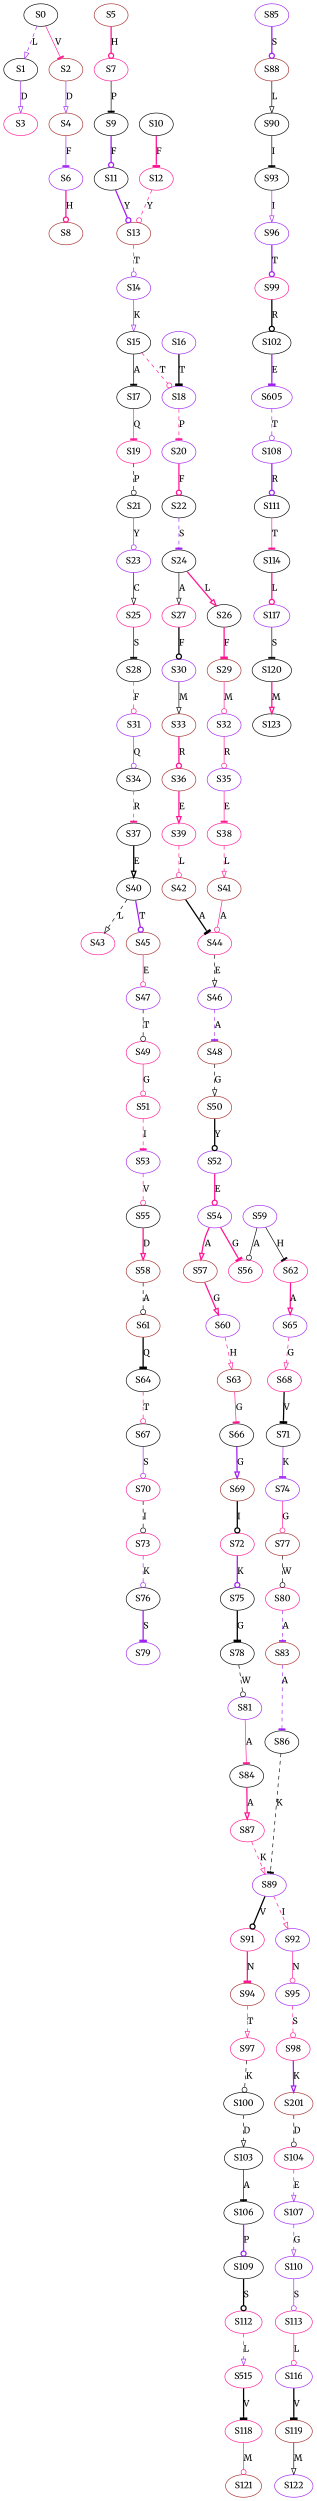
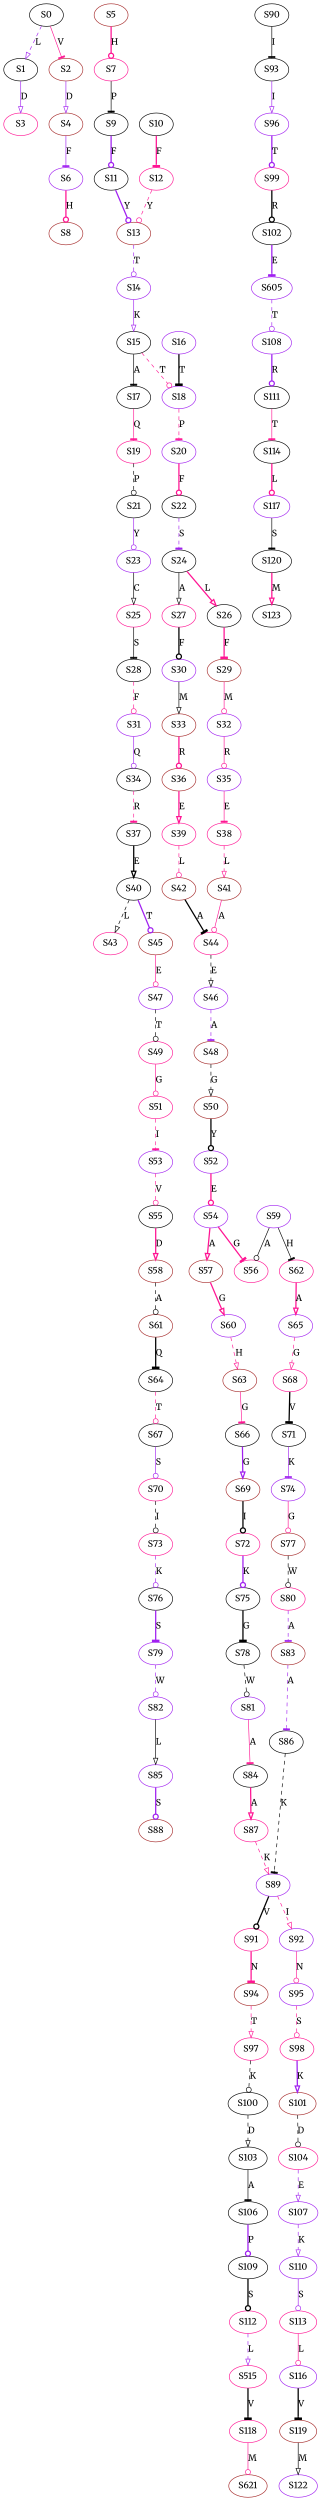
  strict digraph {
    fontname=Merriweather
    node [color=black fontname=Merriweather]
    edge [arrowhead=odot color=deeppink fontname=Merriweather style=bold]
    S0
    S1
    S2 [color=brown]
    S3 [color=deeppink]
    S4 [color=brown]
    S6 [color=purple]
    S5 [color=brown]
    S7 [color=deeppink]
    S8 [color=brown]
    S9
    S11
    S12 [color=deeppink]
    S10
    S13 [color=brown]
    S14 [color=purple]
    S15
    S17
    S18 [color=purple]
    S16 [color=purple]
    S19 [color=deeppink]
    S20 [color=purple]
    S21
    S22
    S23 [color=purple]
    S24
    S25 [color=deeppink]
    S26
    S27 [color=deeppink]
    S28
    S29 [color=brown]
    S30 [color=purple]
    S31 [color=purple]
    S32 [color=purple]
    S33 [color=brown]
    S34
    S35 [color=purple]
    S36 [color=brown]
    S37
    S38 [color=deeppink]
    S39 [color=deeppink]
    S40
    S41 [color=brown]
    S42 [color=brown]
    S43 [color=deeppink]
    S45 [color=brown]
    S44 [color=deeppink]
    S46 [color=purple]
    S47 [color=purple]
    S48 [color=brown]
    S49 [color=deeppink]
    S50 [color=brown]
    S51 [color=deeppink]
    S52 [color=purple]
    S53 [color=purple]
    S54 [color=purple]
    S55
    S56 [color=deeppink]
    S57 [color=brown]
    S58 [color=brown]
    S60 [color=purple]
    S61 [color=brown]
    S59 [color=purple]
    S62 [color=deeppink]
    S63 [color=brown]
    S64
    S65 [color=purple]
    S66
    S67
    S68 [color=deeppink]
    S69 [color=brown]
    S70 [color=deeppink]
    S71
    S72 [color=deeppink]
    S73 [color=deeppink]
    S74 [color=purple]
    S75
    S76
    S77 [color=brown]
    S78
    S79 [color=purple]
    S80 [color=deeppink]
    S81 [color=purple]
+   S82 [color=purple]
    S83 [color=brown]
    S84
    S85 [color=purple]
    S86
    S87 [color=deeppink]
    S88 [color=brown]
    S89 [color=purple]
    S90
    S91 [color=deeppink]
    S92 [color=purple]
    S93
    S94 [color=brown]
    S95 [color=purple]
    S96 [color=purple]
    S97 [color=deeppink]
    S98 [color=deeppink]
    S99 [color=deeppink]
    S100
-   S101 [color=brown label=S201]
+   S101 [color=brown]
    S102
    S103
    S104 [color=deeppink]
    n106 [color=purple label=S605]
    S106
    S107 [color=purple]
    S108 [color=purple]
    S109
    S110 [color=purple]
    S111
    S112 [color=deeppink]
    S113 [color=deeppink]
    S114
    n116 [color=deeppink label=S515]
    S116 [color=purple]
    S117 [color=purple]
    S118 [color=deeppink]
    S119 [color=brown]
    S120
-   S121 [color=brown]
+   S121 [color=brown label=S621]
    S122 [color=purple]
    S123
    S0 -> S1 [arrowhead=onormal color=purple label=L style=dashed]
    S0 -> S2 [arrowhead=tee label=V style=solid]
    S1 -> S3 [arrowhead=onormal color=purple label=D style=solid]
    S2 -> S4 [arrowhead=onormal color=purple label=D style=solid]
    S4 -> S6 [arrowhead=tee color=purple label=F style=solid]
    S6 -> S8 [label=H]
    S5 -> S7 [label=H]
    S7 -> S9 [arrowhead=tee color=black label=P style=solid]
    S9 -> S11 [color=purple label=F]
    S11 -> S13 [color=purple label=Y]
    S12 -> S13 [label=Y style=dashed]
    S10 -> S12 [arrowhead=tee label=F]
    S13 -> S14 [color=purple label=T style=dashed]
    S14 -> S15 [arrowhead=onormal color=purple label=K style=solid]
    S15 -> S17 [arrowhead=tee color=black label=A style=solid]
    S15 -> S18 [label=T style=dashed]
    S17 -> S19 [arrowhead=tee label=Q style=solid]
    S18 -> S20 [arrowhead=tee label=P style=dashed]
    S16 -> S18 [arrowhead=tee color=black label=T]
    S19 -> S21 [color=black label=P style=dashed]
    S20 -> S22 [label=F]
    S21 -> S23 [color=purple label=Y style=solid]
    S22 -> S24 [arrowhead=tee color=purple label=S style=dashed]
    S23 -> S25 [arrowhead=onormal color=black label=C style=solid]
    S24 -> S26 [arrowhead=onormal label=L]
    S24 -> S27 [arrowhead=onormal color=black label=A style=solid]
    S25 -> S28 [arrowhead=tee color=black label=S style=solid]
    S26 -> S29 [arrowhead=tee label=F]
    S27 -> S30 [color=black label=F]
    S28 -> S31 [label=F style=dashed]
    S29 -> S32 [label=M style=solid]
    S30 -> S33 [arrowhead=onormal color=black label=M style=solid]
    S31 -> S34 [color=purple label=Q style=solid]
    S32 -> S35 [label=R style=solid]
    S33 -> S36 [label=R]
    S34 -> S37 [arrowhead=tee label=R style=dashed]
    S35 -> S38 [arrowhead=tee label=E style=solid]
    S36 -> S39 [arrowhead=onormal label=E]
    S37 -> S40 [arrowhead=onormal color=black label=E]
    S38 -> S41 [arrowhead=onormal label=L style=dashed]
    S39 -> S42 [label=L style=dashed]
    S40 -> S43 [arrowhead=onormal color=black label=L style=dashed]
    S40 -> S45 [color=purple label=T]
    S41 -> S44 [label=A style=solid]
    S42 -> S44 [arrowhead=tee color=black label=A]
    S45 -> S47 [label=E style=solid]
    S44 -> S46 [arrowhead=onormal color=black label=E style=dashed]
    S46 -> S48 [arrowhead=tee color=purple label=A style=dashed]
    S47 -> S49 [color=black label=T style=dashed]
    S48 -> S50 [arrowhead=onormal color=black label=G style=dashed]
    S49 -> S51 [label=G style=solid]
    S50 -> S52 [color=black label=Y]
    S51 -> S53 [arrowhead=tee label=I style=dashed]
    S52 -> S54 [label=E]
    S53 -> S55 [label=V style=dashed]
    S54 -> S56 [arrowhead=tee label=G]
    S54 -> S57 [arrowhead=onormal label=A]
    S55 -> S58 [arrowhead=onormal label=D]
    S57 -> S60 [arrowhead=onormal label=G]
    S58 -> S61 [color=black label=A style=dashed]
    S60 -> S63 [arrowhead=onormal label=H style=dashed]
    S61 -> S64 [arrowhead=tee color=black label=Q]
    S59 -> S56 [color=black label=A style=solid]
    S59 -> S62 [arrowhead=tee color=black label=H style=solid]
    S62 -> S65 [arrowhead=onormal label=A]
    S63 -> S66 [arrowhead=tee label=G style=solid]
    S64 -> S67 [label=T style=dashed]
    S65 -> S68 [arrowhead=onormal label=G style=dashed]
    S66 -> S69 [arrowhead=onormal color=purple label=G]
    S67 -> S70 [color=purple label=S style=solid]
    S68 -> S71 [arrowhead=tee color=black label=V]
    S69 -> S72 [color=black label=I]
    S70 -> S73 [color=black label=I style=dashed]
    S71 -> S74 [arrowhead=tee color=purple label=K style=solid]
    S72 -> S75 [color=purple label=K]
    S73 -> S76 [color=purple label=K style=dashed]
    S74 -> S77 [label=G style=solid]
    S75 -> S78 [arrowhead=tee color=black label=G]
    S76 -> S79 [arrowhead=tee color=purple label=S]
    S77 -> S80 [color=black label=W style=dashed]
    S78 -> S81 [color=black label=W style=dashed]
+   S79 -> S82 [color=purple label=W style=dashed]
    S80 -> S83 [arrowhead=tee color=purple label=A style=dashed]
    S81 -> S84 [arrowhead=tee label=A style=solid]
+   S82 -> S85 [arrowhead=onormal color=black label=L style=solid]
    S83 -> S86 [arrowhead=tee color=purple label=A style=dashed]
    S84 -> S87 [arrowhead=onormal label=A]
    S85 -> S88 [color=purple label=S]
    S86 -> S89 [arrowhead=tee color=black label=K style=dashed]
    S87 -> S89 [arrowhead=onormal label=K style=dashed]
-   S88 -> S90 [arrowhead=onormal color=black label=L style=solid]
    S89 -> S91 [color=black label=V]
    S89 -> S92 [arrowhead=onormal label=I style=dashed]
    S90 -> S93 [arrowhead=tee color=black label=I style=solid]
    S91 -> S94 [arrowhead=tee label=N]
    S92 -> S95 [label=N style=solid]
    S93 -> S96 [arrowhead=onormal color=purple label=I style=solid]
    S94 -> S97 [arrowhead=onormal label=T style=dashed]
    S95 -> S98 [label=S style=dashed]
    S96 -> S99 [color=purple label=T]
    S97 -> S100 [color=black label=K style=dashed]
    S98 -> S101 [arrowhead=onormal color=purple label=K]
    S99 -> S102 [color=black label=R]
    S100 -> S103 [arrowhead=onormal color=black label=D style=dashed]
    S101 -> S104 [color=black label=D style=dashed]
    S102 -> n106 [arrowhead=tee color=purple label=E]
    S103 -> S106 [arrowhead=tee color=black label=A style=solid]
    S104 -> S107 [arrowhead=onormal color=purple label=E style=dashed]
    n106 -> S108 [color=purple label=T style=dashed]
    S106 -> S109 [color=purple label=P]
-   S107 -> S110 [arrowhead=onormal color=purple label=G style=dashed]
+   S107 -> S110 [arrowhead=onormal color=purple label=K style=dashed]
    S108 -> S111 [color=purple label=R]
    S109 -> S112 [color=black label=S]
    S110 -> S113 [color=purple label=S style=solid]
    S111 -> S114 [arrowhead=tee label=T style=solid]
    S112 -> n116 [arrowhead=onormal color=purple label=L style=dashed]
    S113 -> S116 [label=L style=solid]
    S114 -> S117 [label=L]
    n116 -> S118 [arrowhead=tee color=black label=V]
    S116 -> S119 [arrowhead=tee color=black label=V]
    S117 -> S120 [arrowhead=tee color=black label=S style=solid]
    S118 -> S121 [label=M style=solid]
    S119 -> S122 [arrowhead=onormal color=black label=M style=solid]
    S120 -> S123 [arrowhead=onormal label=M]
  }
